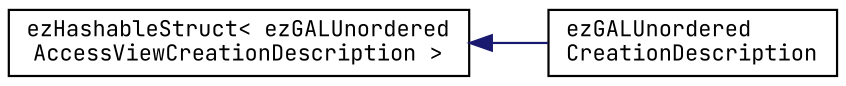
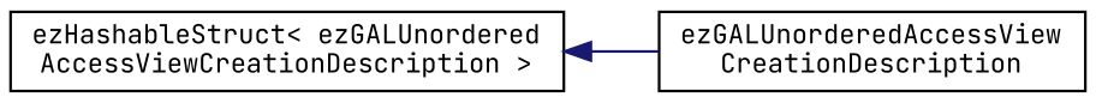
  digraph {
    rankdir=LR
    fontname="JetBrains Mono"
    node [color=black fillcolor=white fontname="JetBrains Mono" fontsize=10 shape=record style=filled]
    n1 [height=0.2 label="ezHashableStruct\< ezGALUnordered\lAccessViewCreationDescription \>" width=0.4]
-   n2 [height=0.2 label="ezGALUnordered\lCreationDescription" width=0.4]
+   n2 [height=0.2 label="ezGALUnorderedAccessView\lCreationDescription" width=0.4]
    n1 -> n2 [color=midnightblue dir=back fontname="JetBrains Mono" fontsize=10 labelfontname=Helvetica labelfontsize=10 style=solid]
  }
